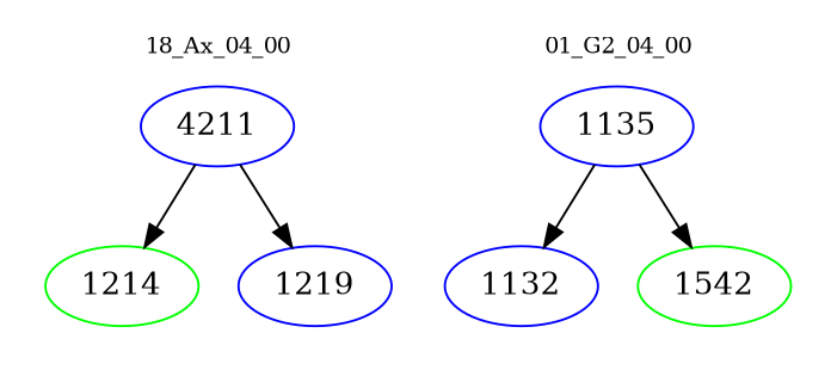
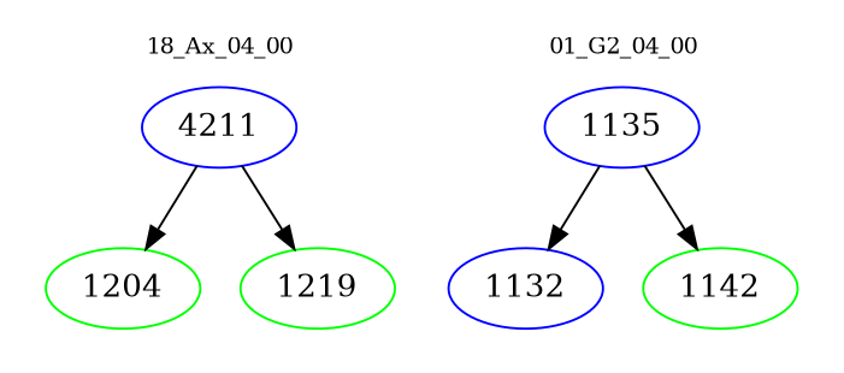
  digraph {
    node [color=blue]
    edge [color=black]
    n1 [label=4211]
-   n2 [color=green label=1214]
-   n3 [label=1219]
+   n2 [color=green label=1204]
+   n3 [color=green label=1219]
    n4 [label=1135]
    n5 [label=1132]
-   n6 [color=green label=1542]
+   n6 [color=green label=1142]
    subgraph cluster_1 {
      color=white
      fontsize=10
      label="18_Ax_04_00"
      n1
      n2
      n3
    }
    subgraph cluster_2 {
      color=white
      fontsize=10
      label="01_G2_04_00"
      n4
      n5
      n6
    }
    n1 -> n2
    n1 -> n3
    n4 -> n5
    n4 -> n6
  }
